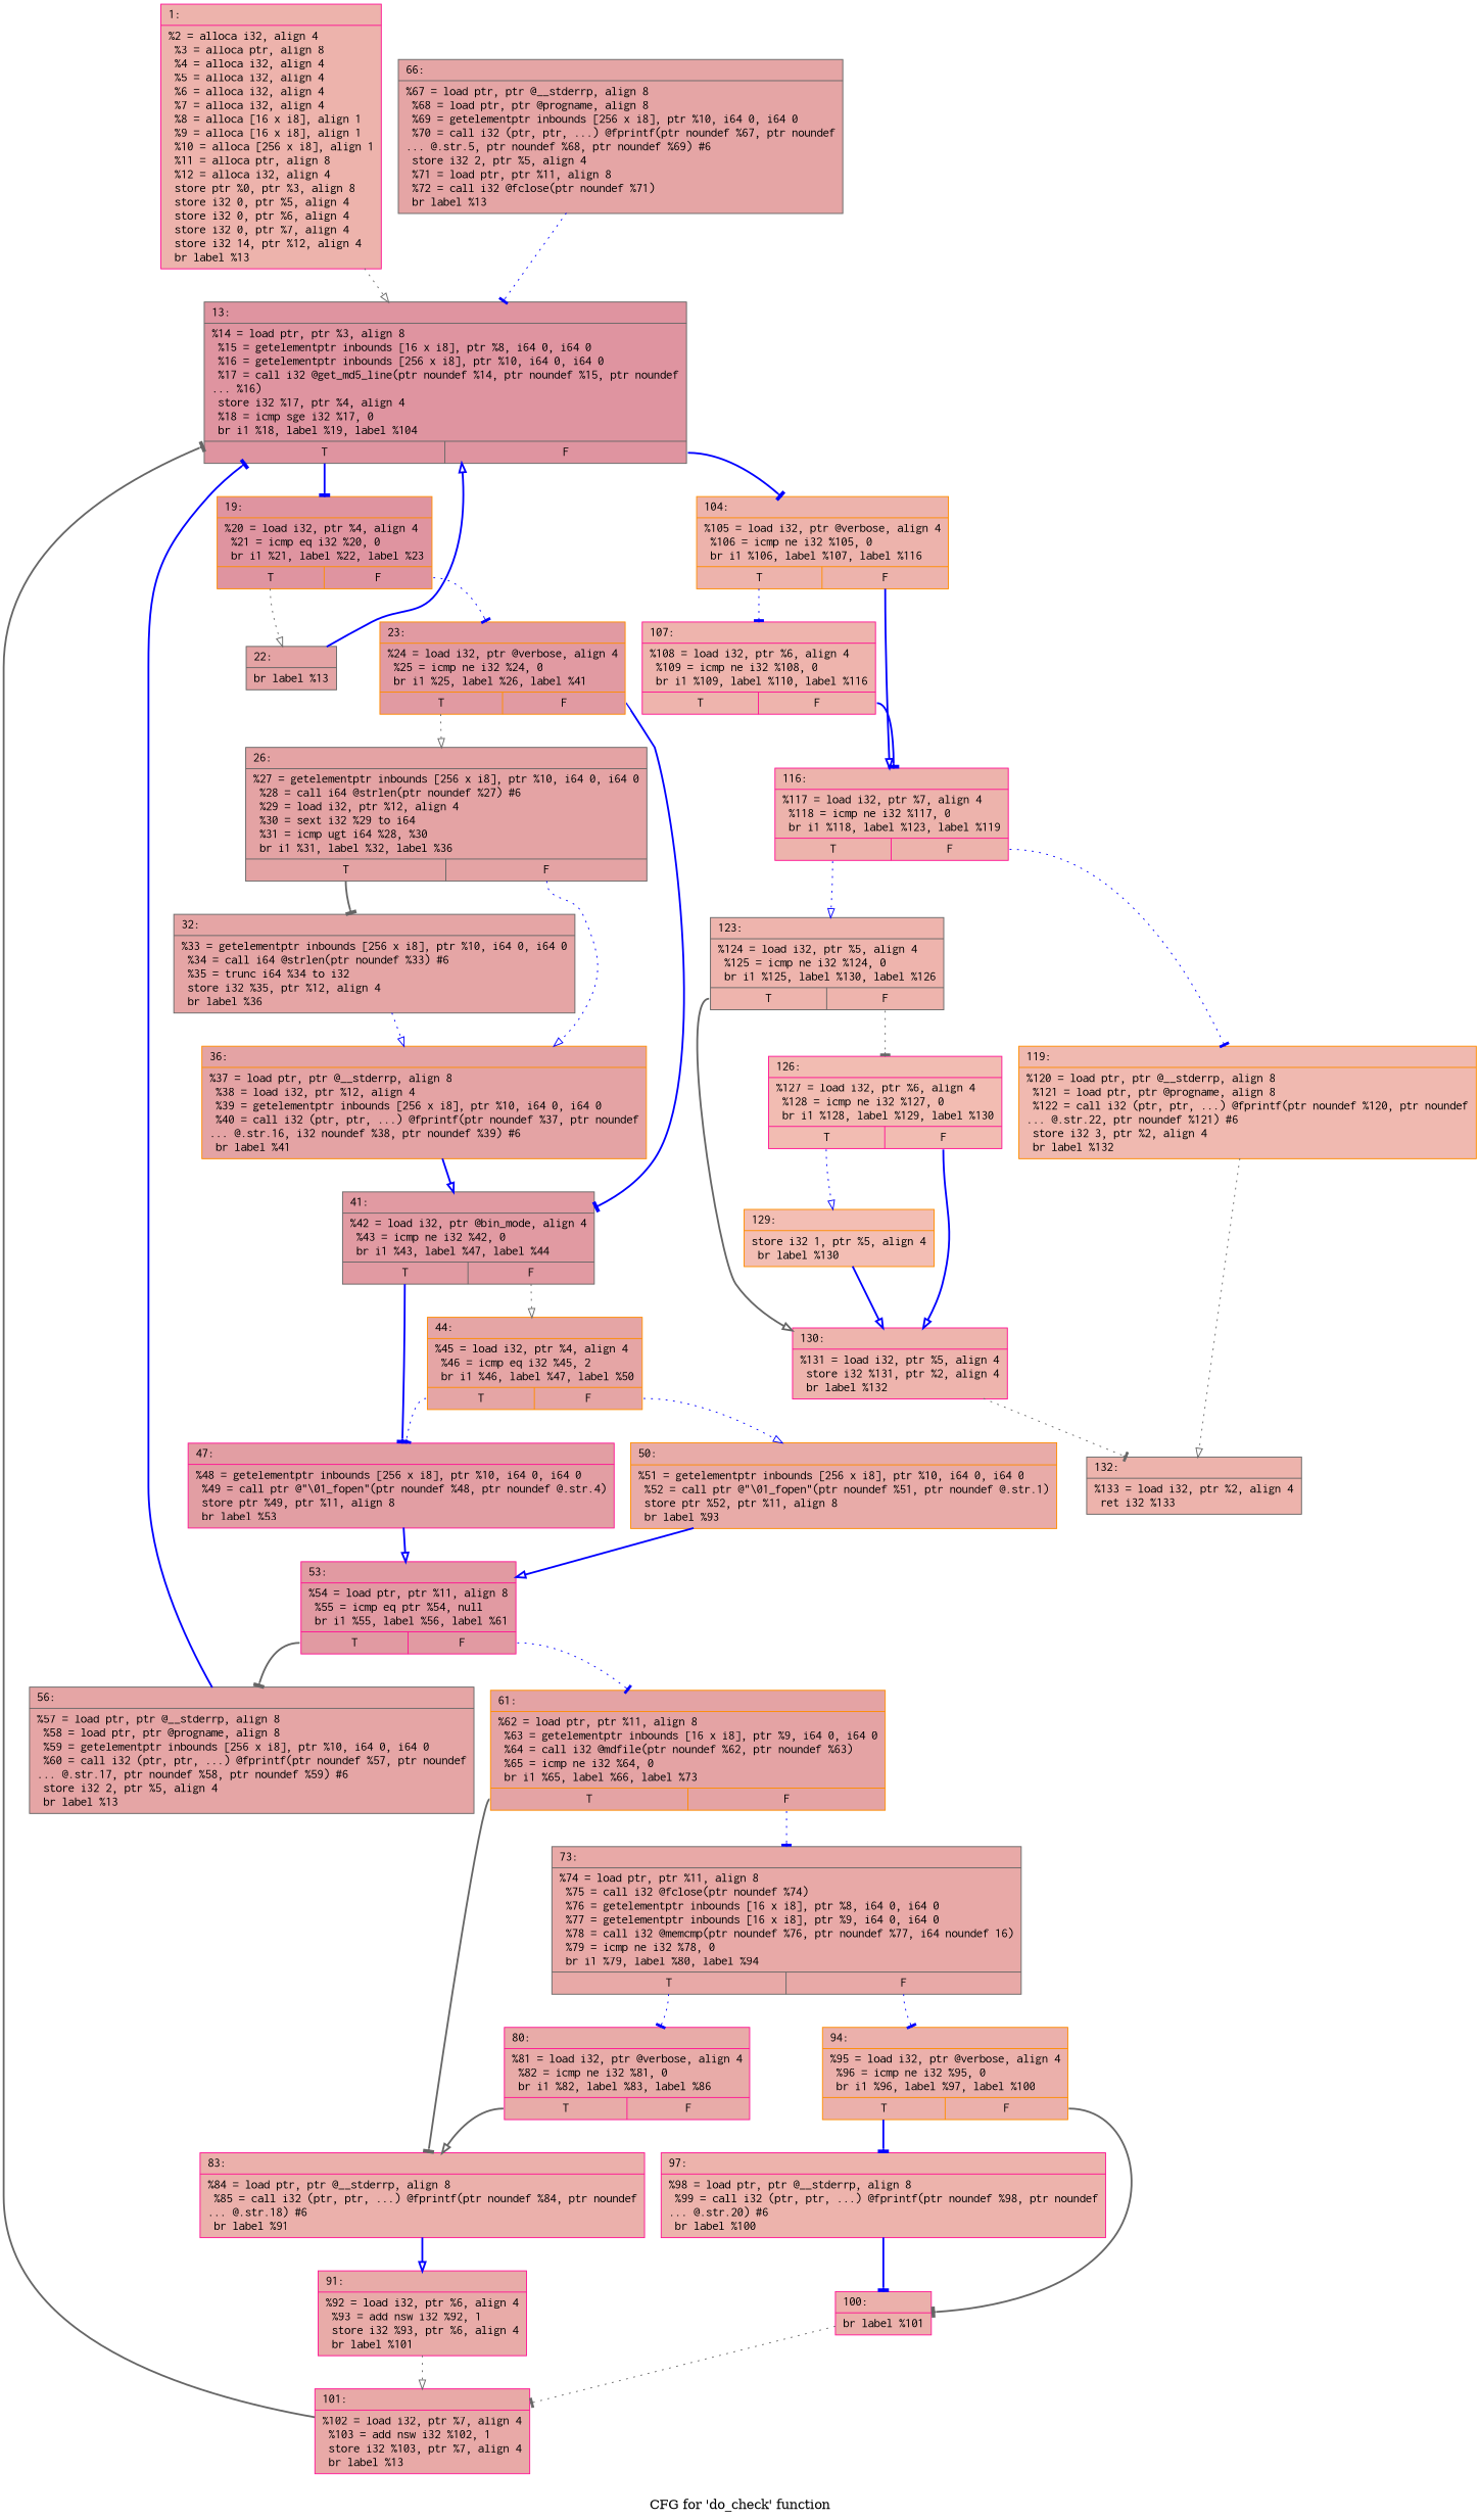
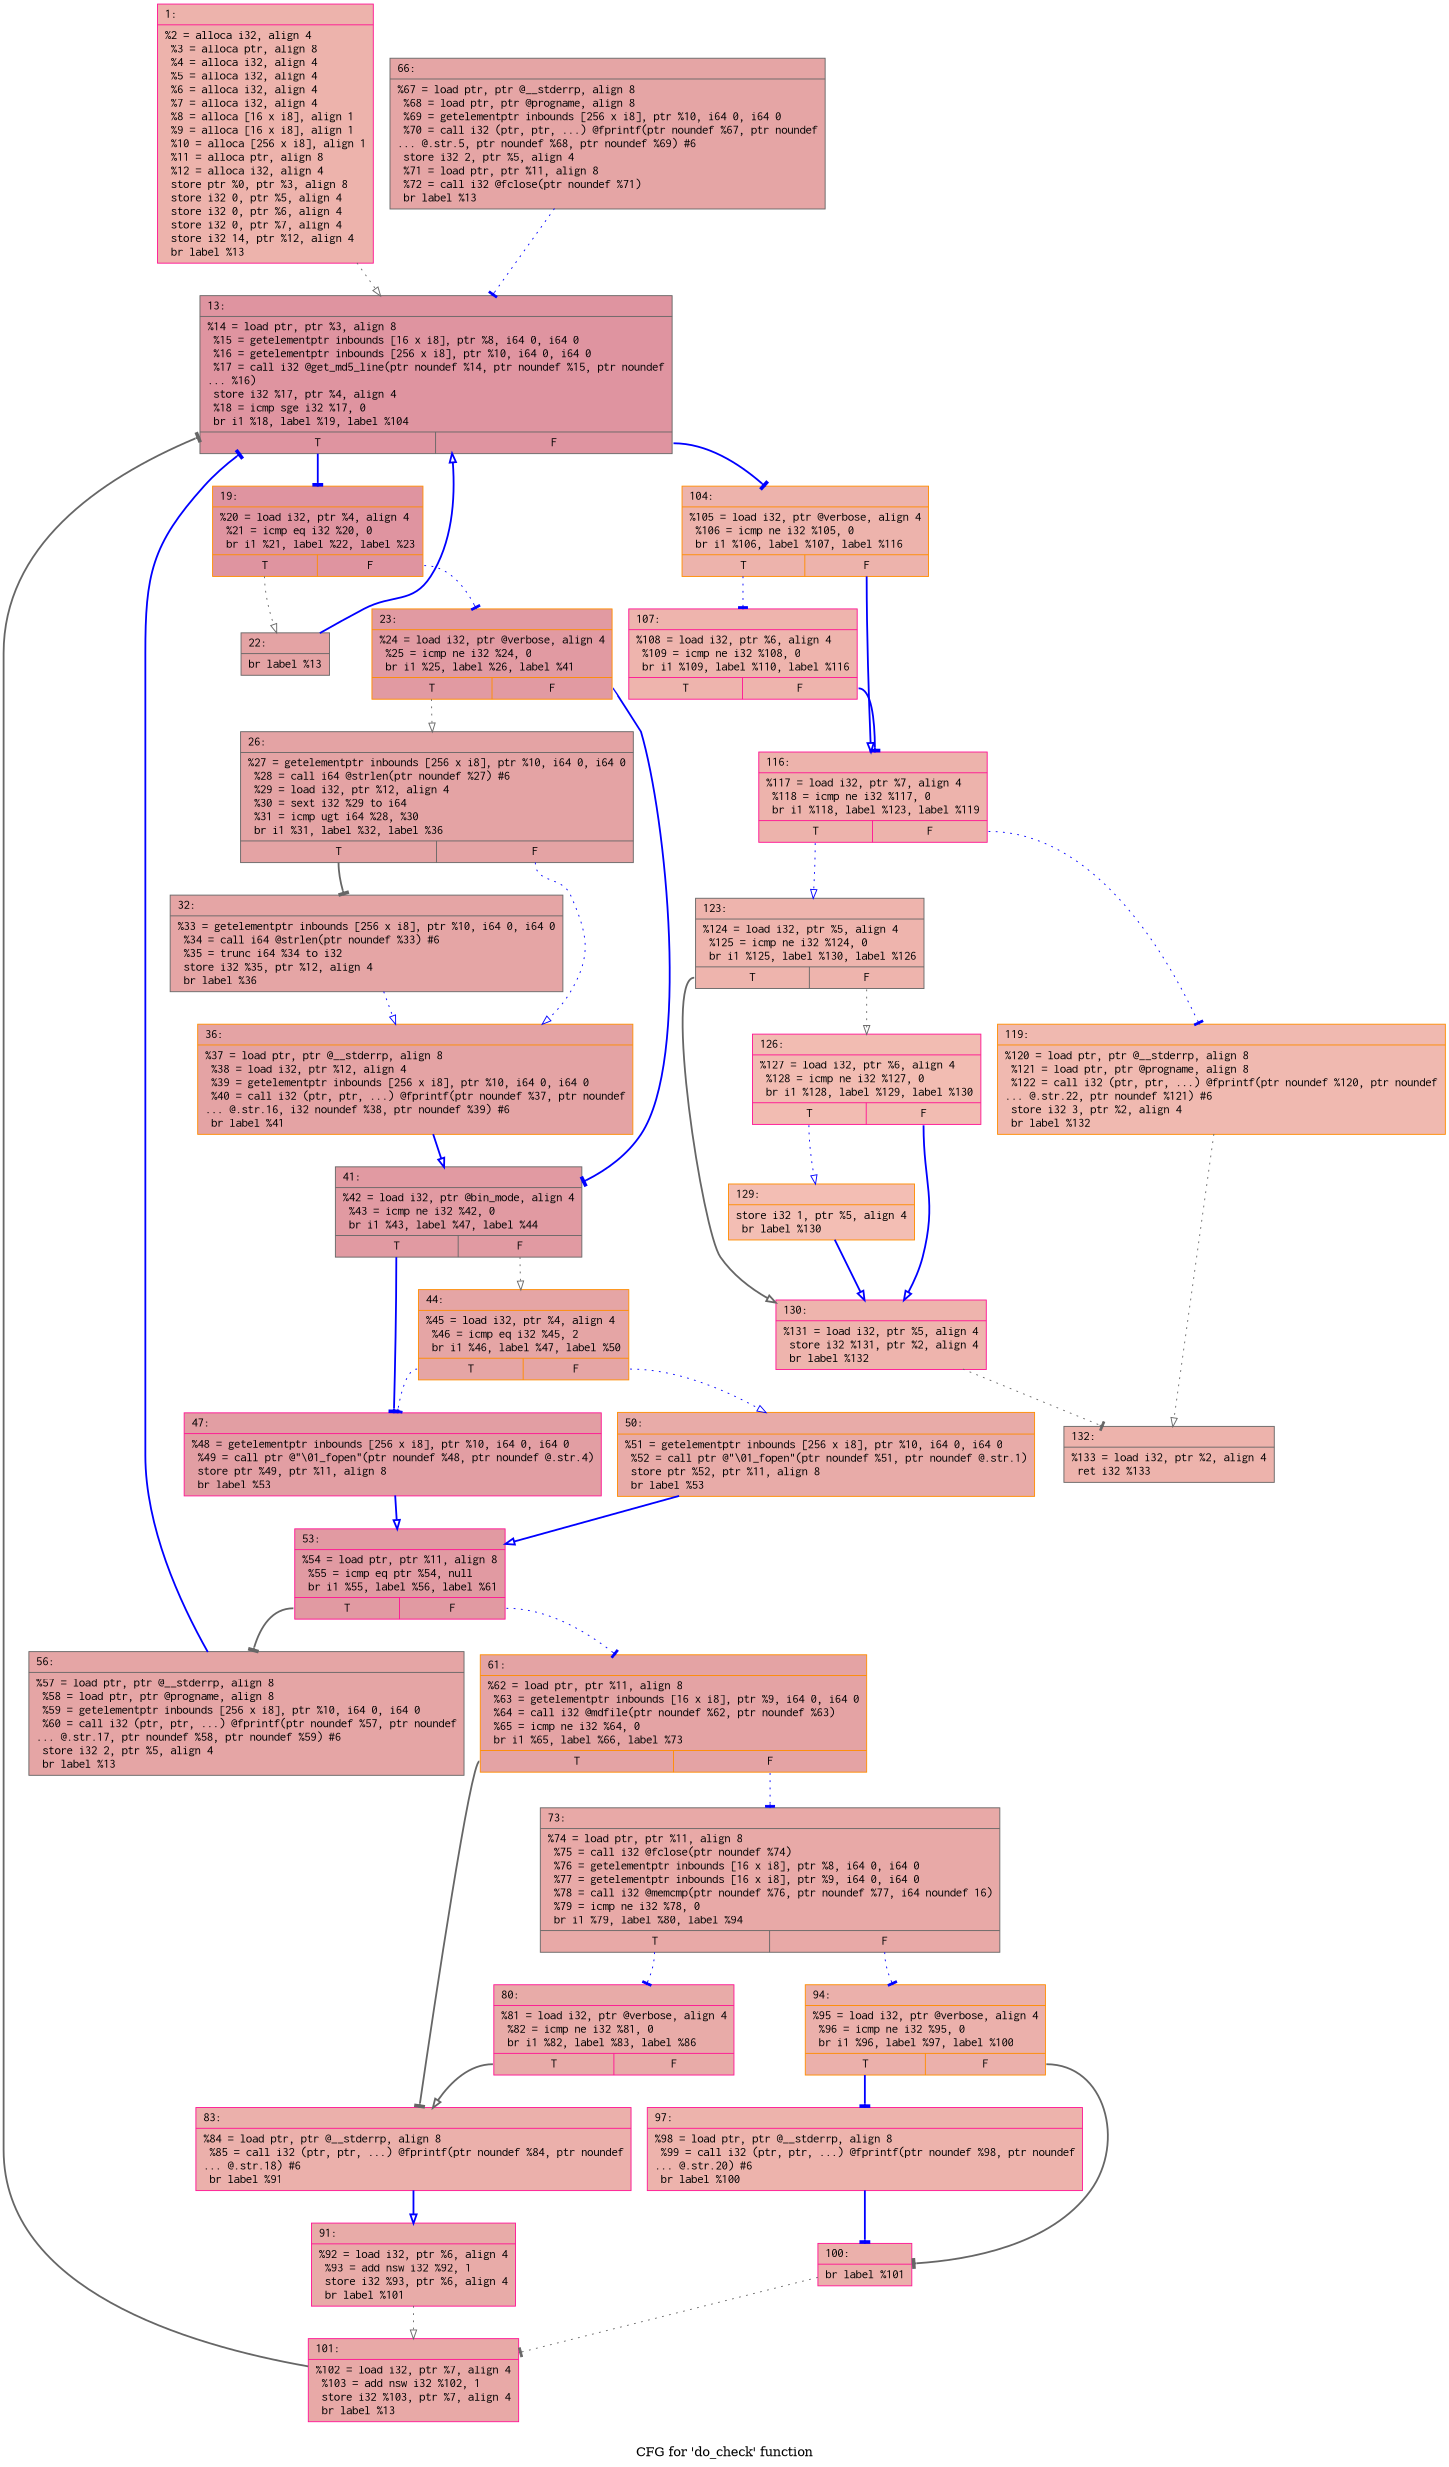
  digraph {
    label="CFG for 'do_check' function"
    node [color=deeppink fillcolor="#d6524470" fontname=Courier shape=record style=filled]
    edge [arrowhead=tee color=blue style=dotted]
    n1 [label="{1:\l|  %2 = alloca i32, align 4\l  %3 = alloca ptr, align 8\l  %4 = alloca i32, align 4\l  %5 = alloca i32, align 4\l  %6 = alloca i32, align 4\l  %7 = alloca i32, align 4\l  %8 = alloca [16 x i8], align 1\l  %9 = alloca [16 x i8], align 1\l  %10 = alloca [256 x i8], align 1\l  %11 = alloca ptr, align 8\l  %12 = alloca i32, align 4\l  store ptr %0, ptr %3, align 8\l  store i32 0, ptr %5, align 4\l  store i32 0, ptr %6, align 4\l  store i32 0, ptr %7, align 4\l  store i32 14, ptr %12, align 4\l  br label %13\l}"]
    n2 [color=gray40 fillcolor="#b70d2870" label="{13:\l|  %14 = load ptr, ptr %3, align 8\l  %15 = getelementptr inbounds [16 x i8], ptr %8, i64 0, i64 0\l  %16 = getelementptr inbounds [256 x i8], ptr %10, i64 0, i64 0\l  %17 = call i32 @get_md5_line(ptr noundef %14, ptr noundef %15, ptr noundef\l... %16)\l  store i32 %17, ptr %4, align 4\l  %18 = icmp sge i32 %17, 0\l  br i1 %18, label %19, label %104\l|{<s0>T|<s1>F}}"]
    n3 [color=darkorange fillcolor="#b70d2870" label="{19:\l|  %20 = load i32, ptr %4, align 4\l  %21 = icmp eq i32 %20, 0\l  br i1 %21, label %22, label %23\l|{<s0>T|<s1>F}}"]
    n4 [color=darkorange label="{104:\l|  %105 = load i32, ptr @verbose, align 4\l  %106 = icmp ne i32 %105, 0\l  br i1 %106, label %107, label %116\l|{<s0>T|<s1>F}}"]
    n5 [color=gray40 fillcolor="#c32e3170" label="{22:\l|  br label %13\l}"]
    n6 [color=darkorange fillcolor="#bb1b2c70" label="{23:\l|  %24 = load i32, ptr @verbose, align 4\l  %25 = icmp ne i32 %24, 0\l  br i1 %25, label %26, label %41\l|{<s0>T|<s1>F}}"]
    n7 [fillcolor="#d8564670" label="{107:\l|  %108 = load i32, ptr %6, align 4\l  %109 = icmp ne i32 %108, 0\l  br i1 %109, label %110, label %116\l|{<s0>T|<s1>F}}"]
    n8 [label="{116:\l|  %117 = load i32, ptr %7, align 4\l  %118 = icmp ne i32 %117, 0\l  br i1 %118, label %123, label %119\l|{<s0>T|<s1>F}}"]
    n9 [color=gray40 fillcolor="#c32e3170" label="{26:\l|  %27 = getelementptr inbounds [256 x i8], ptr %10, i64 0, i64 0\l  %28 = call i64 @strlen(ptr noundef %27) #6\l  %29 = load i32, ptr %12, align 4\l  %30 = sext i32 %29 to i64\l  %31 = icmp ugt i64 %28, %30\l  br i1 %31, label %32, label %36\l|{<s0>T|<s1>F}}"]
    n10 [color=gray40 fillcolor="#bb1b2c70" label="{41:\l|  %42 = load i32, ptr @bin_mode, align 4\l  %43 = icmp ne i32 %42, 0\l  br i1 %43, label %47, label %44\l|{<s0>T|<s1>F}}"]
    n11 [color=gray40 fillcolor="#d8564670" label="{123:\l|  %124 = load i32, ptr %5, align 4\l  %125 = icmp ne i32 %124, 0\l  br i1 %125, label %130, label %126\l|{<s0>T|<s1>F}}"]
    n12 [color=darkorange fillcolor="#de614d70" label="{119:\l|  %120 = load ptr, ptr @__stderrp, align 8\l  %121 = load ptr, ptr @progname, align 8\l  %122 = call i32 (ptr, ptr, ...) @fprintf(ptr noundef %120, ptr noundef\l... @.str.22, ptr noundef %121) #6\l  store i32 3, ptr %2, align 4\l  br label %132\l}"]
    n13 [color=gray40 fillcolor="#c5333470" label="{32:\l|  %33 = getelementptr inbounds [256 x i8], ptr %10, i64 0, i64 0\l  %34 = call i64 @strlen(ptr noundef %33) #6\l  %35 = trunc i64 %34 to i32\l  store i32 %35, ptr %12, align 4\l  br label %36\l}"]
    n14 [color=darkorange fillcolor="#c32e3170" label="{36:\l|  %37 = load ptr, ptr @__stderrp, align 8\l  %38 = load i32, ptr %12, align 4\l  %39 = getelementptr inbounds [256 x i8], ptr %10, i64 0, i64 0\l  %40 = call i32 (ptr, ptr, ...) @fprintf(ptr noundef %37, ptr noundef\l... @.str.16, i32 noundef %38, ptr noundef %39) #6\l  br label %41\l}"]
    n15 [fillcolor="#be242e70" label="{47:\l|  %48 = getelementptr inbounds [256 x i8], ptr %10, i64 0, i64 0\l  %49 = call ptr @\"\\01_fopen\"(ptr noundef %48, ptr noundef @.str.4)\l  store ptr %49, ptr %11, align 8\l  br label %53\l}"]
    n16 [color=darkorange fillcolor="#c5333470" label="{44:\l|  %45 = load i32, ptr %4, align 4\l  %46 = icmp eq i32 %45, 2\l  br i1 %46, label %47, label %50\l|{<s0>T|<s1>F}}"]
    n17 [fillcolor="#bb1b2c70" label="{53:\l|  %54 = load ptr, ptr %11, align 8\l  %55 = icmp eq ptr %54, null\l  br i1 %55, label %56, label %61\l|{<s0>T|<s1>F}}"]
-   n18 [color=darkorange fillcolor="#cc403a70" label="{50:\l|  %51 = getelementptr inbounds [256 x i8], ptr %10, i64 0, i64 0\l  %52 = call ptr @\"\\01_fopen\"(ptr noundef %51, ptr noundef @.str.1)\l  store ptr %52, ptr %11, align 8\l  br label %93\l}"]
+   n18 [color=darkorange fillcolor="#cc403a70" label="{50:\l|  %51 = getelementptr inbounds [256 x i8], ptr %10, i64 0, i64 0\l  %52 = call ptr @\"\\01_fopen\"(ptr noundef %51, ptr noundef @.str.1)\l  store ptr %52, ptr %11, align 8\l  br label %53\l}"]
    n19 [color=gray40 fillcolor="#c5333470" label="{56:\l|  %57 = load ptr, ptr @__stderrp, align 8\l  %58 = load ptr, ptr @progname, align 8\l  %59 = getelementptr inbounds [256 x i8], ptr %10, i64 0, i64 0\l  %60 = call i32 (ptr, ptr, ...) @fprintf(ptr noundef %57, ptr noundef\l... @.str.17, ptr noundef %58, ptr noundef %59) #6\l  store i32 2, ptr %5, align 4\l  br label %13\l}"]
    n20 [color=darkorange fillcolor="#c32e3170" label="{61:\l|  %62 = load ptr, ptr %11, align 8\l  %63 = getelementptr inbounds [16 x i8], ptr %9, i64 0, i64 0\l  %64 = call i32 @mdfile(ptr noundef %62, ptr noundef %63)\l  %65 = icmp ne i32 %64, 0\l  br i1 %65, label %66, label %73\l|{<s0>T|<s1>F}}"]
    n21 [color=gray40 fillcolor="#ca3b3770" label="{73:\l|  %74 = load ptr, ptr %11, align 8\l  %75 = call i32 @fclose(ptr noundef %74)\l  %76 = getelementptr inbounds [16 x i8], ptr %8, i64 0, i64 0\l  %77 = getelementptr inbounds [16 x i8], ptr %9, i64 0, i64 0\l  %78 = call i32 @memcmp(ptr noundef %76, ptr noundef %77, i64 noundef 16)\l  %79 = icmp ne i32 %78, 0\l  br i1 %79, label %80, label %94\l|{<s0>T|<s1>F}}"]
    n22 [fillcolor="#d24b4070" label="{83:\l|  %84 = load ptr, ptr @__stderrp, align 8\l  %85 = call i32 (ptr, ptr, ...) @fprintf(ptr noundef %84, ptr noundef\l... @.str.18) #6\l  br label %91\l}"]
    n23 [color=gray40 fillcolor="#c5333470" label="{66:\l|  %67 = load ptr, ptr @__stderrp, align 8\l  %68 = load ptr, ptr @progname, align 8\l  %69 = getelementptr inbounds [256 x i8], ptr %10, i64 0, i64 0\l  %70 = call i32 (ptr, ptr, ...) @fprintf(ptr noundef %67, ptr noundef\l... @.str.5, ptr noundef %68, ptr noundef %69) #6\l  store i32 2, ptr %5, align 4\l  %71 = load ptr, ptr %11, align 8\l  %72 = call i32 @fclose(ptr noundef %71)\l  br label %13\l}"]
    n24 [fillcolor="#cc403a70" label="{80:\l|  %81 = load i32, ptr @verbose, align 4\l  %82 = icmp ne i32 %81, 0\l  br i1 %82, label %83, label %86\l|{<s0>T|<s1>F}}"]
    n25 [color=darkorange fillcolor="#d24b4070" label="{94:\l|  %95 = load i32, ptr @verbose, align 4\l  %96 = icmp ne i32 %95, 0\l  br i1 %96, label %97, label %100\l|{<s0>T|<s1>F}}"]
    n26 [label="{97:\l|  %98 = load ptr, ptr @__stderrp, align 8\l  %99 = call i32 (ptr, ptr, ...) @fprintf(ptr noundef %98, ptr noundef\l... @.str.20) #6\l  br label %100\l}"]
    n27 [fillcolor="#d24b4070" label="{100:\l|  br label %101\l}"]
    n28 [fillcolor="#cc403a70" label="{91:\l|  %92 = load i32, ptr %6, align 4\l  %93 = add nsw i32 %92, 1\l  store i32 %93, ptr %6, align 4\l  br label %101\l}"]
    n29 [fillcolor="#ca3b3770" label="{101:\l|  %102 = load i32, ptr %7, align 4\l  %103 = add nsw i32 %102, 1\l  store i32 %103, ptr %7, align 4\l  br label %13\l}"]
    n30 [fillcolor="#d8564670" label="{130:\l|  %131 = load i32, ptr %5, align 4\l  store i32 %131, ptr %2, align 4\l  br label %132\l}"]
    n31 [fillcolor="#e1675170" label="{126:\l|  %127 = load i32, ptr %6, align 4\l  %128 = icmp ne i32 %127, 0\l  br i1 %128, label %129, label %130\l|{<s0>T|<s1>F}}"]
    n32 [color=gray40 label="{132:\l|  %133 = load i32, ptr %2, align 4\l  ret i32 %133\l}"]
    n33 [color=darkorange fillcolor="#e36c5570" label="{129:\l|  store i32 1, ptr %5, align 4\l  br label %130\l}"]
    n1 -> n2 [arrowhead=onormal color=gray40]
    n2 -> n3 [style=bold tailport=s0]
    n2 -> n4 [style=bold tailport=s1]
    n3 -> n5 [arrowhead=onormal color=gray40 tailport=s0]
    n3 -> n6 [tailport=s1]
    n4 -> n7 [tailport=s0]
    n4 -> n8 [arrowhead=onormal style=bold tailport=s1]
    n5 -> n2 [arrowhead=onormal style=bold]
    n6 -> n9 [arrowhead=onormal color=gray40 tailport=s0]
    n6 -> n10 [style=bold tailport=s1]
    n7 -> n8 [style=bold tailport=s1]
    n8 -> n11 [arrowhead=onormal tailport=s0]
    n8 -> n12 [tailport=s1]
    n9 -> n13 [color=gray40 style=bold tailport=s0]
    n9 -> n14 [arrowhead=onormal tailport=s1]
    n10 -> n15 [style=bold tailport=s0]
    n10 -> n16 [arrowhead=onormal color=gray40 tailport=s1]
    n11 -> n30 [arrowhead=onormal color=gray40 style=bold tailport=s0]
-   n11 -> n31 [color=gray40 tailport=s1]
+   n11 -> n31 [arrowhead=onormal color=gray40 tailport=s1]
    n12 -> n32 [arrowhead=onormal color=gray40]
    n13 -> n14 [arrowhead=onormal]
    n14 -> n10 [arrowhead=onormal style=bold]
    n15 -> n17 [arrowhead=onormal style=bold]
    n16 -> n15 [tailport=s0]
    n16 -> n18 [arrowhead=onormal tailport=s1]
    n17 -> n19 [color=gray40 style=bold tailport=s0]
    n17 -> n20 [tailport=s1]
    n18 -> n17 [arrowhead=onormal style=bold]
    n19 -> n2 [style=bold]
    n20 -> n21 [tailport=s1]
    n20 -> n22 [color=gray40 style=bold tailport=s0]
    n21 -> n24 [tailport=s0]
    n21 -> n25 [tailport=s1]
    n22 -> n28 [arrowhead=onormal style=bold]
    n23 -> n2
    n24 -> n22 [arrowhead=onormal color=gray40 style=bold tailport=s0]
    n25 -> n26 [style=bold tailport=s0]
    n25 -> n27 [color=gray40 style=bold tailport=s1]
    n26 -> n27 [style=bold]
    n27 -> n29 [color=gray40]
    n28 -> n29 [arrowhead=onormal color=gray40]
    n29 -> n2 [color=gray40 style=bold]
    n30 -> n32 [color=gray40]
    n31 -> n30 [arrowhead=onormal style=bold tailport=s1]
    n31 -> n33 [arrowhead=onormal tailport=s0]
    n33 -> n30 [arrowhead=onormal style=bold]
  }
